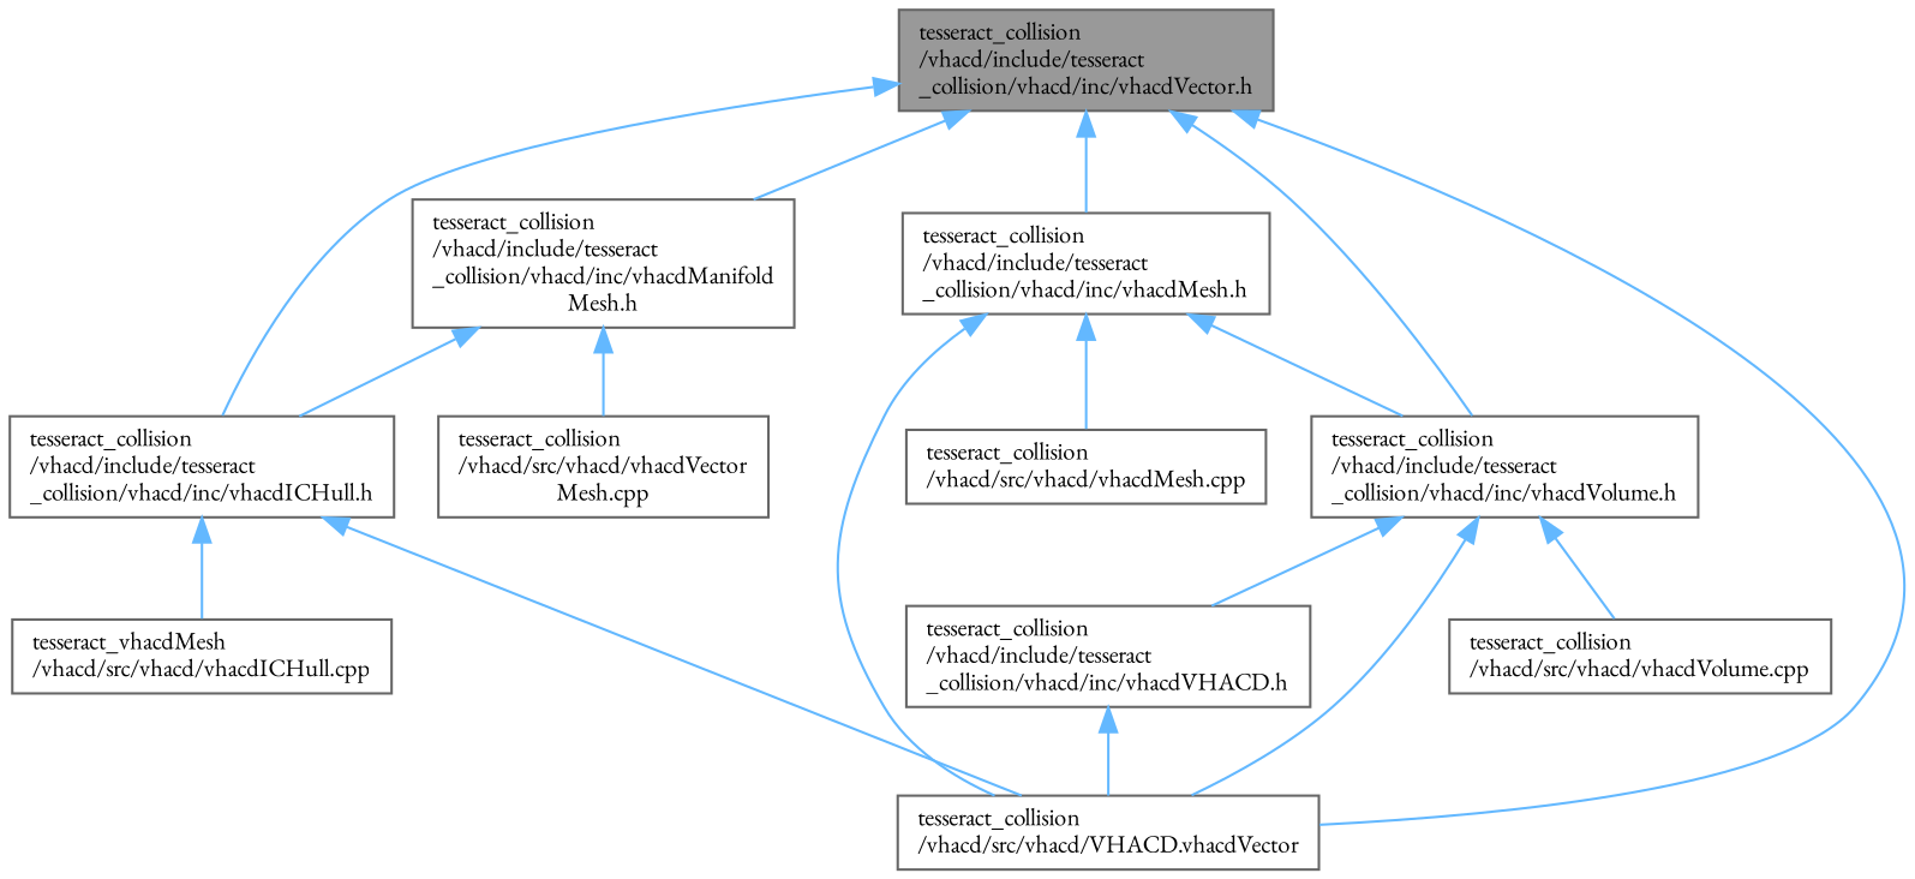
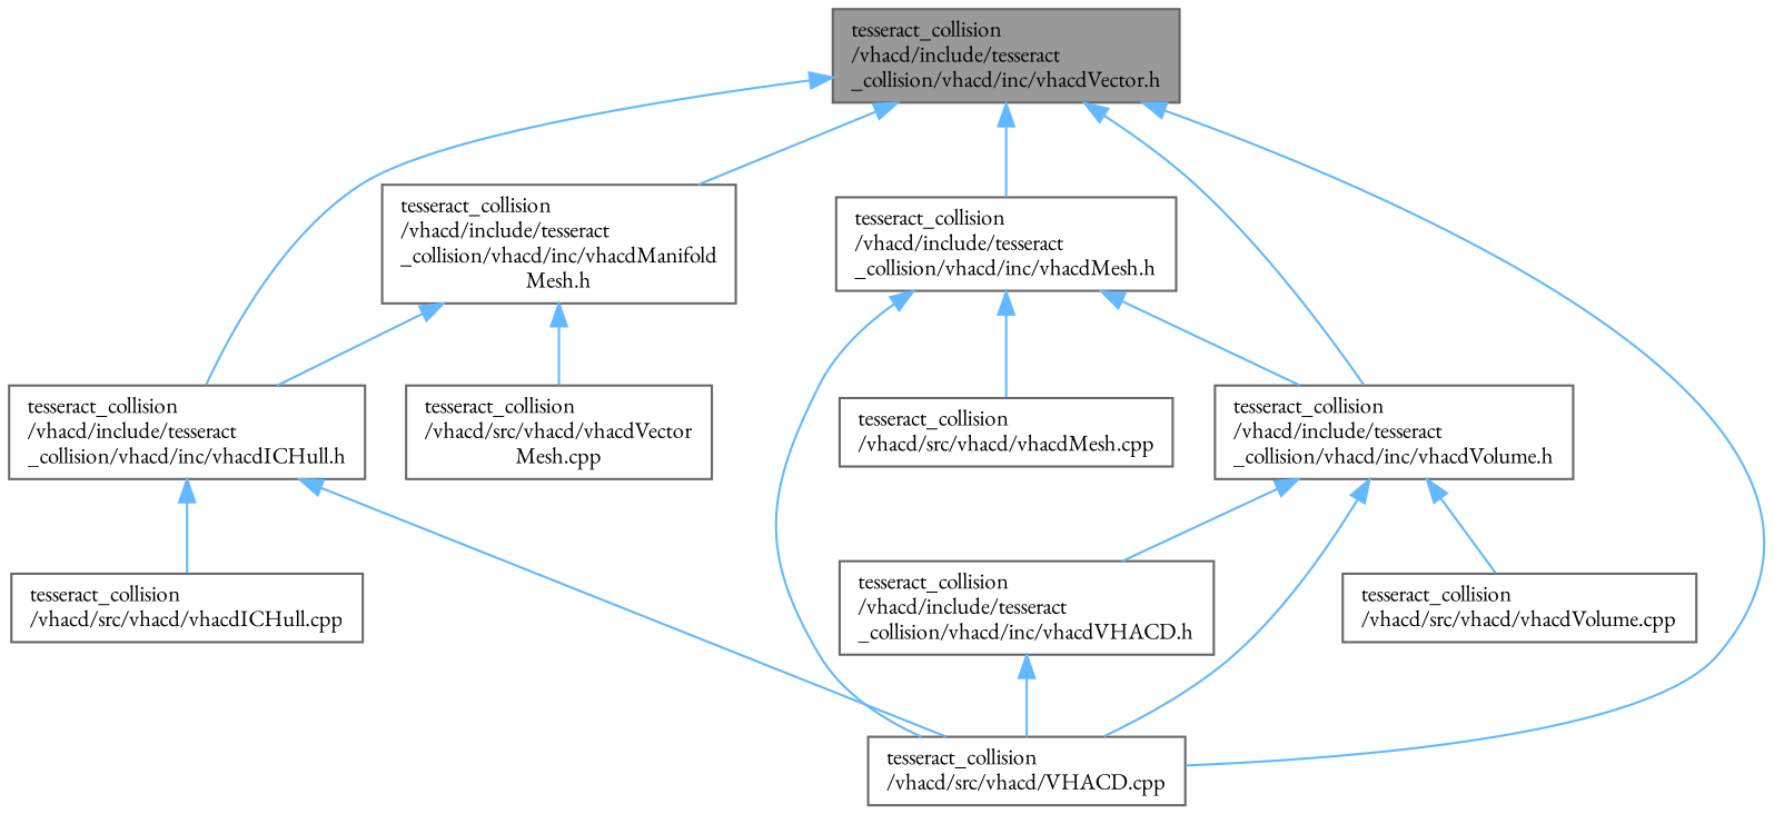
  digraph {
    fontname="EB Garamond"
    node [color=grey40 fillcolor=white fontname="EB Garamond" fontsize=10 shape=box style=filled]
    edge [color=steelblue1 dir=back fontname="EB Garamond" fontsize=10 labelfontname=Helvetica labelfontsize=10 style=solid]
    n1 [color=gray40 fillcolor=grey60 fontcolor=black height=0.2 label="tesseract_collision\l/vhacd/include/tesseract\l_collision/vhacd/inc/vhacdVector.h" width=0.4]
    n2 [height=0.2 label="tesseract_collision\l/vhacd/include/tesseract\l_collision/vhacd/inc/vhacdICHull.h" width=0.4]
-   n3 [height=0.2 label="tesseract_collision\l/vhacd/src/vhacd/VHACD.vhacdVector" width=0.4]
+   n3 [height=0.2 label="tesseract_collision\l/vhacd/src/vhacd/VHACD.cpp" width=0.4]
    n4 [height=0.2 label="tesseract_collision\l/vhacd/include/tesseract\l_collision/vhacd/inc/vhacdManifold\lMesh.h" width=0.4]
    n5 [height=0.2 label="tesseract_collision\l/vhacd/include/tesseract\l_collision/vhacd/inc/vhacdMesh.h" width=0.4]
    n6 [height=0.2 label="tesseract_collision\l/vhacd/include/tesseract\l_collision/vhacd/inc/vhacdVolume.h" width=0.4]
-   n7 [height=0.2 label="tesseract_vhacdMesh\l/vhacd/src/vhacd/vhacdICHull.cpp" width=0.4]
+   n7 [height=0.2 label="tesseract_collision\l/vhacd/src/vhacd/vhacdICHull.cpp" width=0.4]
    n8 [height=0.2 label="tesseract_collision\l/vhacd/src/vhacd/vhacdVector\lMesh.cpp" width=0.4]
    n9 [height=0.2 label="tesseract_collision\l/vhacd/src/vhacd/vhacdMesh.cpp" width=0.4]
    n10 [height=0.2 label="tesseract_collision\l/vhacd/include/tesseract\l_collision/vhacd/inc/vhacdVHACD.h" width=0.4]
    n11 [height=0.2 label="tesseract_collision\l/vhacd/src/vhacd/vhacdVolume.cpp" width=0.4]
    n1 -> n2
    n1 -> n3
    n1 -> n4
    n1 -> n5
    n1 -> n6
    n2 -> n3
    n2 -> n7
    n4 -> n2
    n4 -> n8
    n5 -> n3
    n5 -> n6
    n5 -> n9
    n6 -> n3
    n6 -> n10
    n6 -> n11
    n10 -> n3
  }
